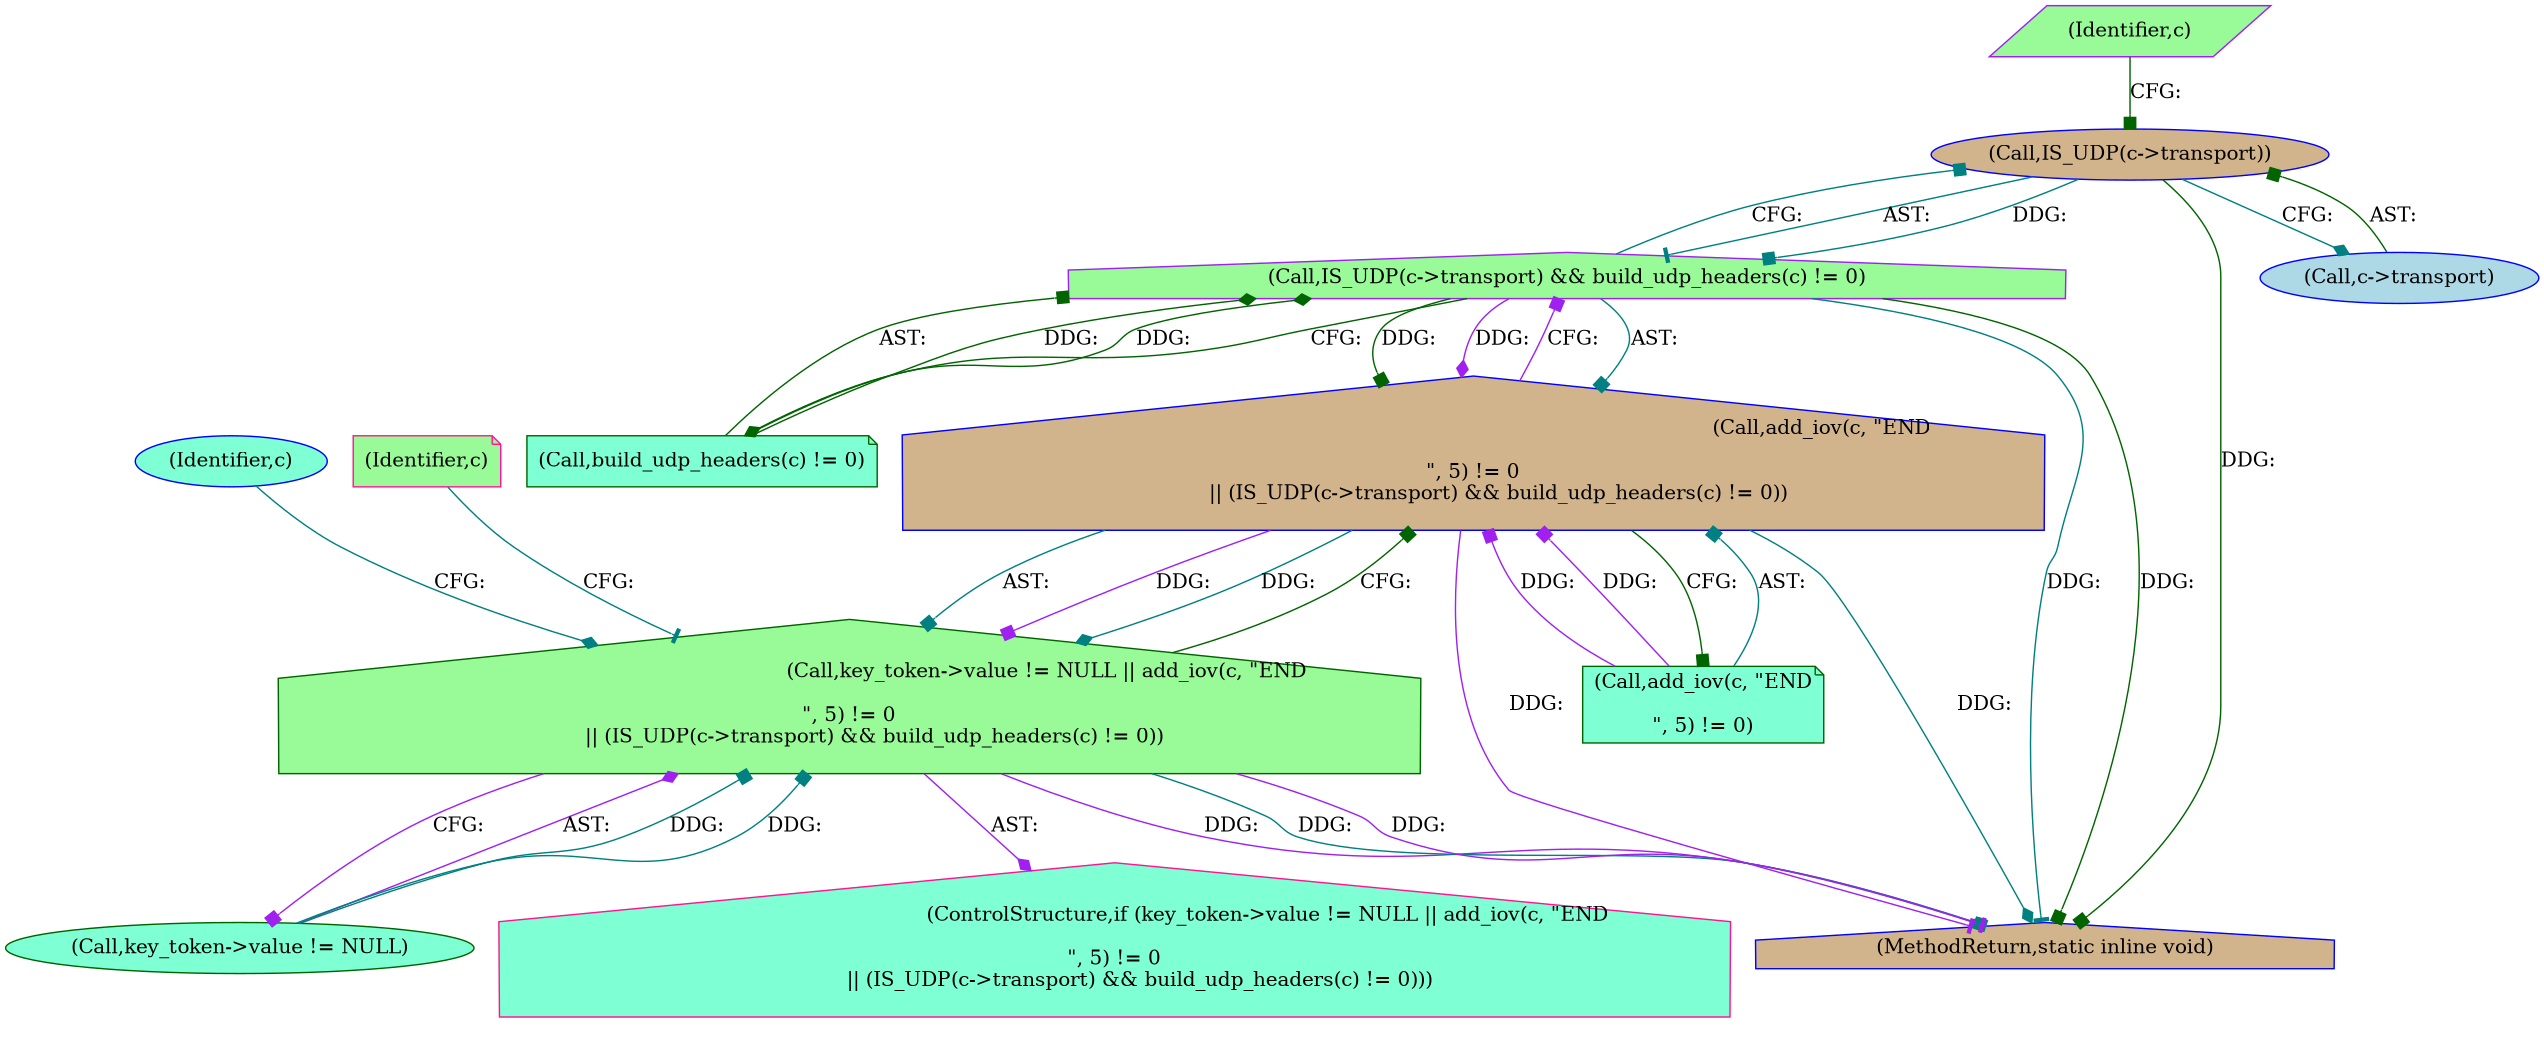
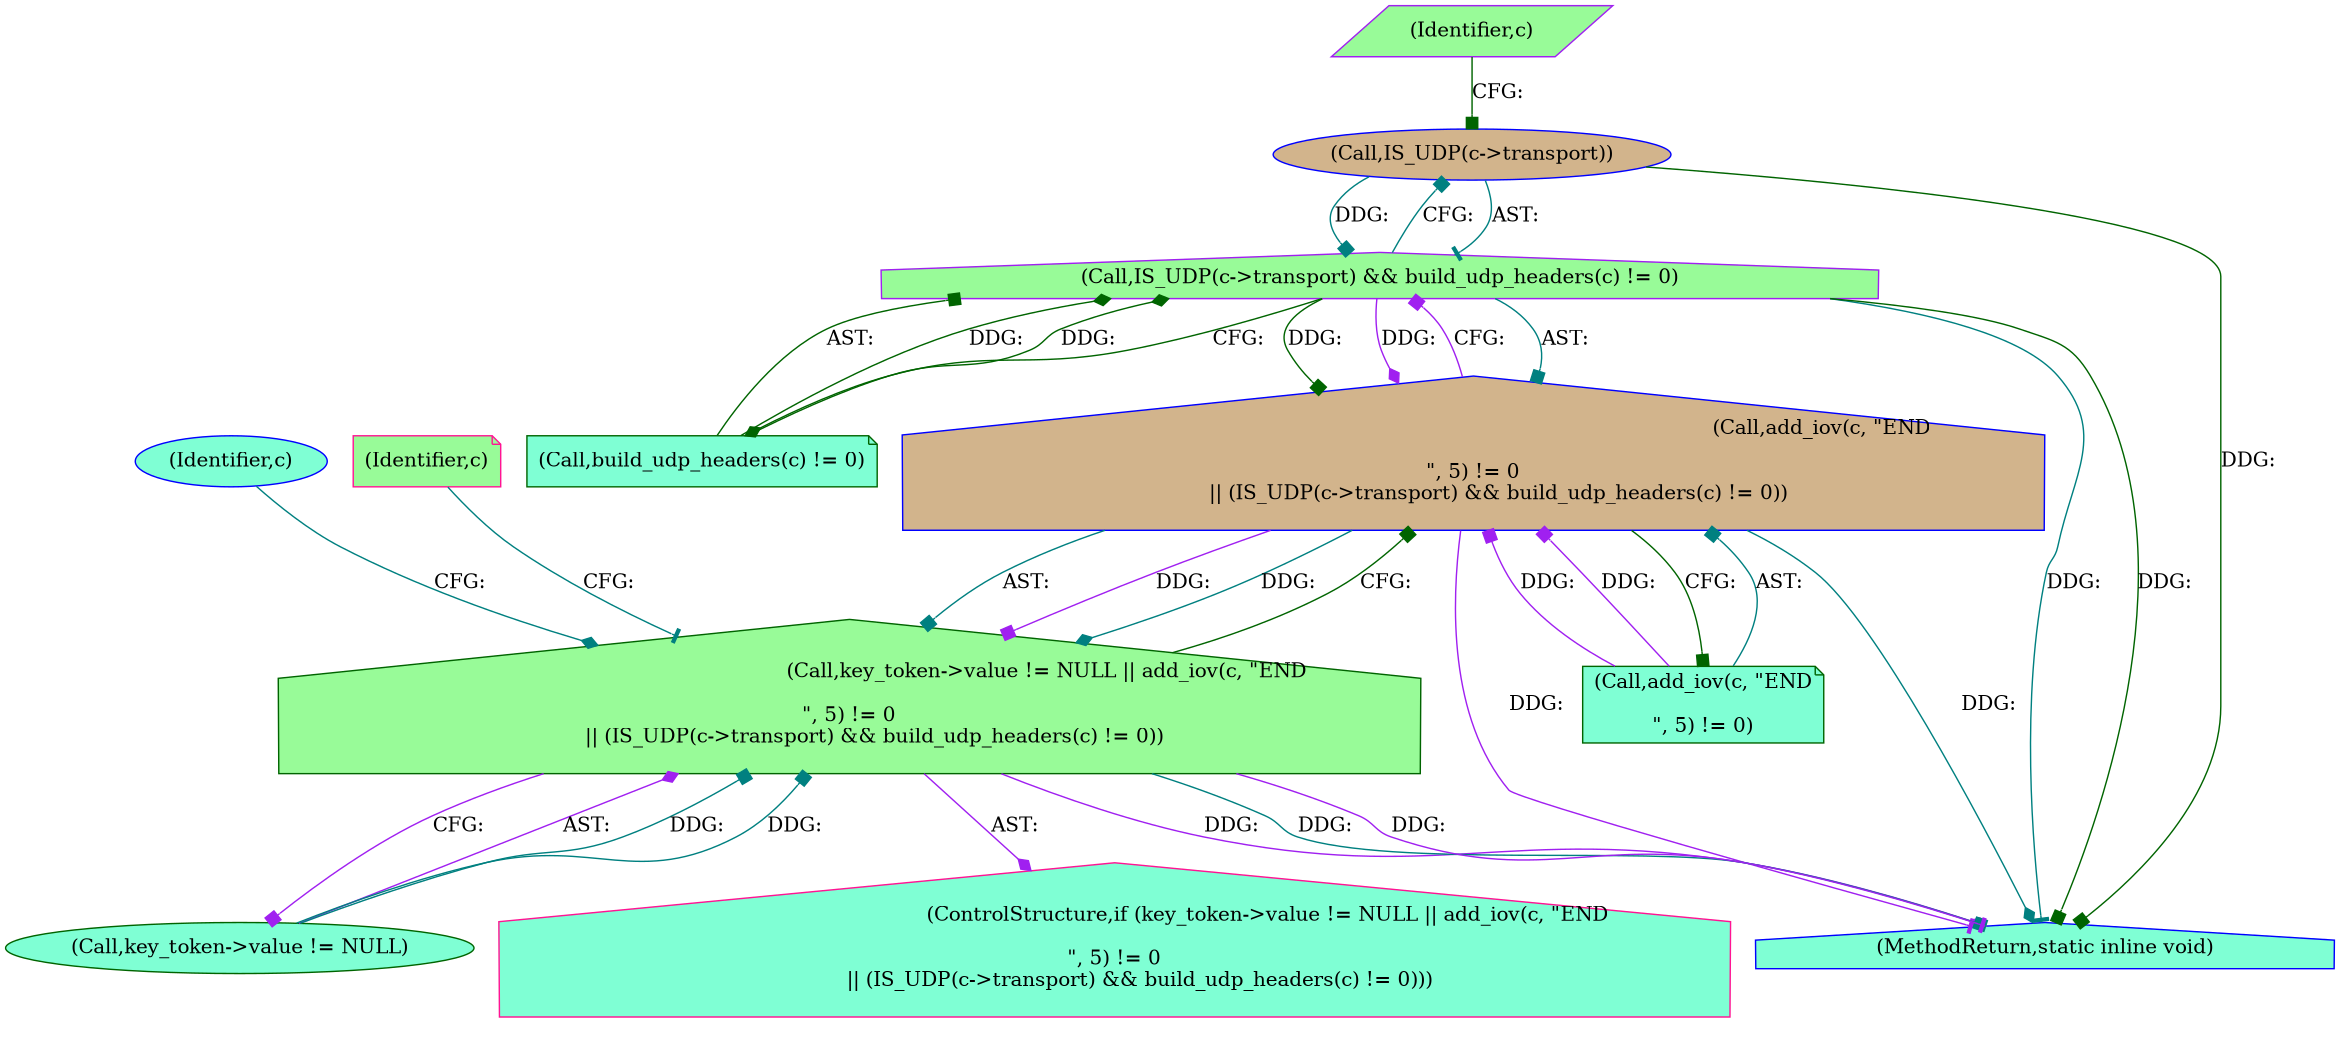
  digraph {
    node [color=blue fillcolor=aquamarine shape=house style=filled]
    edge [arrowhead=box color=teal]
    n1 [fillcolor=tan label="(Call,IS_UDP(c->transport))" shape=ellipse]
    n2 [color=purple fillcolor=palegreen label="(Call,IS_UDP(c->transport) && build_udp_headers(c) != 0)"]
-   n3 [fillcolor=tan label="(MethodReturn,static inline void)"]
-   n4 [fillcolor=lightblue label="(Call,c->transport)" shape=ellipse]
+   n3 [label="(MethodReturn,static inline void)"]
    n5 [fillcolor=tan label="(Call,add_iov(c, \"END\r\n\", 5) != 0\n        || (IS_UDP(c->transport) && build_udp_headers(c) != 0))"]
    n6 [color=darkgreen label="(Call,build_udp_headers(c) != 0)" shape=note]
    n7 [color=darkgreen fillcolor=palegreen label="(Call,key_token->value != NULL || add_iov(c, \"END\r\n\", 5) != 0\n        || (IS_UDP(c->transport) && build_udp_headers(c) != 0))"]
    n8 [color=darkgreen label="(Call,add_iov(c, \"END\r\n\", 5) != 0)" shape=note]
    n9 [color=deeppink label="(ControlStructure,if (key_token->value != NULL || add_iov(c, \"END\r\n\", 5) != 0\n        || (IS_UDP(c->transport) && build_udp_headers(c) != 0)))"]
    n10 [color=darkgreen label="(Call,key_token->value != NULL)" shape=ellipse]
    n11 [color=purple fillcolor=palegreen label="(Identifier,c)" shape=parallelogram]
    n12 [label="(Identifier,c)" shape=ellipse]
    n13 [color=deeppink fillcolor=palegreen label="(Identifier,c)" shape=note]
    n1 -> n2 [arrowhead=tee label="AST: "]
    n1 -> n2 [label="DDG: "]
    n1 -> n3 [color=darkgreen label="DDG: "]
-   n1 -> n4 [arrowhead=diamond label="CFG: "]
    n2 -> n1 [label="CFG: "]
    n2 -> n3 [arrowhead=tee label="DDG: "]
    n2 -> n3 [color=darkgreen label="DDG: "]
    n2 -> n5 [label="AST: "]
    n2 -> n5 [color=darkgreen label="DDG: "]
    n2 -> n5 [arrowhead=diamond color=purple label="DDG: "]
    n2 -> n6 [arrowhead=diamond color=darkgreen label="CFG: "]
-   n4 -> n1 [color=darkgreen label="AST: "]
    n5 -> n2 [color=purple label="CFG: "]
    n5 -> n3 [arrowhead=diamond label="DDG: "]
    n5 -> n3 [arrowhead=tee color=purple label="DDG: "]
    n5 -> n7 [label="AST: "]
    n5 -> n7 [color=purple label="DDG: "]
    n5 -> n7 [arrowhead=diamond label="DDG: "]
    n5 -> n8 [color=darkgreen label="CFG: "]
    n6 -> n2 [color=darkgreen label="AST: "]
    n6 -> n2 [arrowhead=diamond color=darkgreen label="DDG: "]
    n6 -> n2 [arrowhead=diamond color=darkgreen label="DDG: "]
    n7 -> n3 [arrowhead=diamond color=purple label="DDG: "]
    n7 -> n3 [label="DDG: "]
    n7 -> n3 [arrowhead=tee color=purple label="DDG: "]
    n7 -> n5 [color=darkgreen label="CFG: "]
    n7 -> n9 [arrowhead=diamond color=purple label="AST: "]
    n7 -> n10 [color=purple label="CFG: "]
    n8 -> n5 [label="AST: "]
    n8 -> n5 [color=purple label="DDG: "]
    n8 -> n5 [color=purple label="DDG: "]
    n10 -> n7 [arrowhead=diamond color=purple label="AST: "]
    n10 -> n7 [label="DDG: "]
    n10 -> n7 [label="DDG: "]
    n11 -> n1 [color=darkgreen label="CFG: "]
    n12 -> n7 [arrowhead=diamond label="CFG: "]
    n13 -> n7 [arrowhead=tee label="CFG: "]
  }
